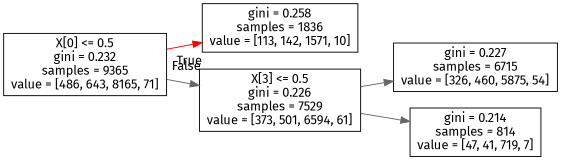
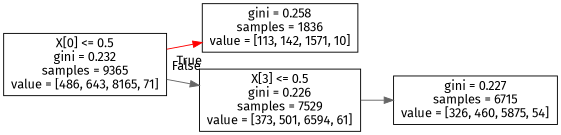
  digraph {
    rankdir=LR
    fontname="Fira Sans"
    node [shape=box fontname="Fira Sans"]
    edge [color=gray40 fontname="Fira Sans"]
    n1 [label="X[0] <= 0.5\ngini = 0.232\nsamples = 9365\nvalue = [486, 643, 8165, 71]"]
    n2 [label="gini = 0.258\nsamples = 1836\nvalue = [113, 142, 1571, 10]"]
    n3 [label="X[3] <= 0.5\ngini = 0.226\nsamples = 7529\nvalue = [373, 501, 6594, 61]"]
    n4 [label="gini = 0.227\nsamples = 6715\nvalue = [326, 460, 5875, 54]"]
-   n5 [label="gini = 0.214\nsamples = 814\nvalue = [47, 41, 719, 7]"]
    n1 -> n2 [headlabel=True labelangle=45 labeldistance=2.5 color=red]
    n1 -> n3 [headlabel=False labelangle=-45 labeldistance=2.5]
    n3 -> n4
-   n3 -> n5
  }
